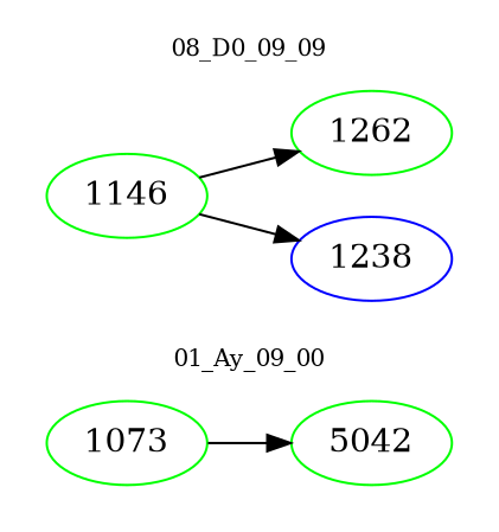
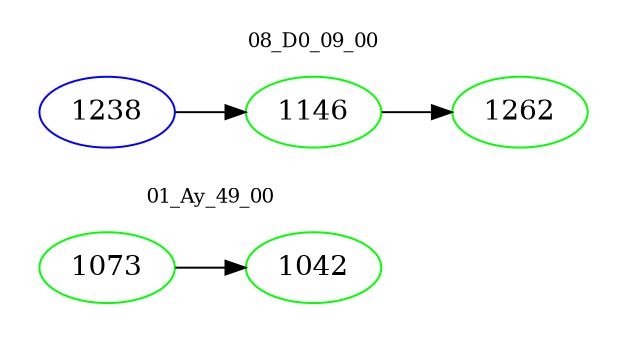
  digraph {
    rankdir=LR
    node [color=green]
    edge [color=black]
    n1 [label=1073]
-   n2 [label=5042]
+   n2 [label=1042]
    n3 [label=1146]
    n4 [color=blue label=1238]
    n5 [label=1262]
    subgraph cluster_1 {
      color=white
      fontsize=10
-     label="01_Ay_09_00"
+     label="01_Ay_49_00"
      n1
      n2
    }
    subgraph cluster_2 {
      color=white
      fontsize=10
-     label="08_D0_09_09"
+     label="08_D0_09_00"
      n3
      n4
      n5
    }
    n1 -> n2
-   n3 -> n4
+   n4 -> n3
    n3 -> n5
  }
